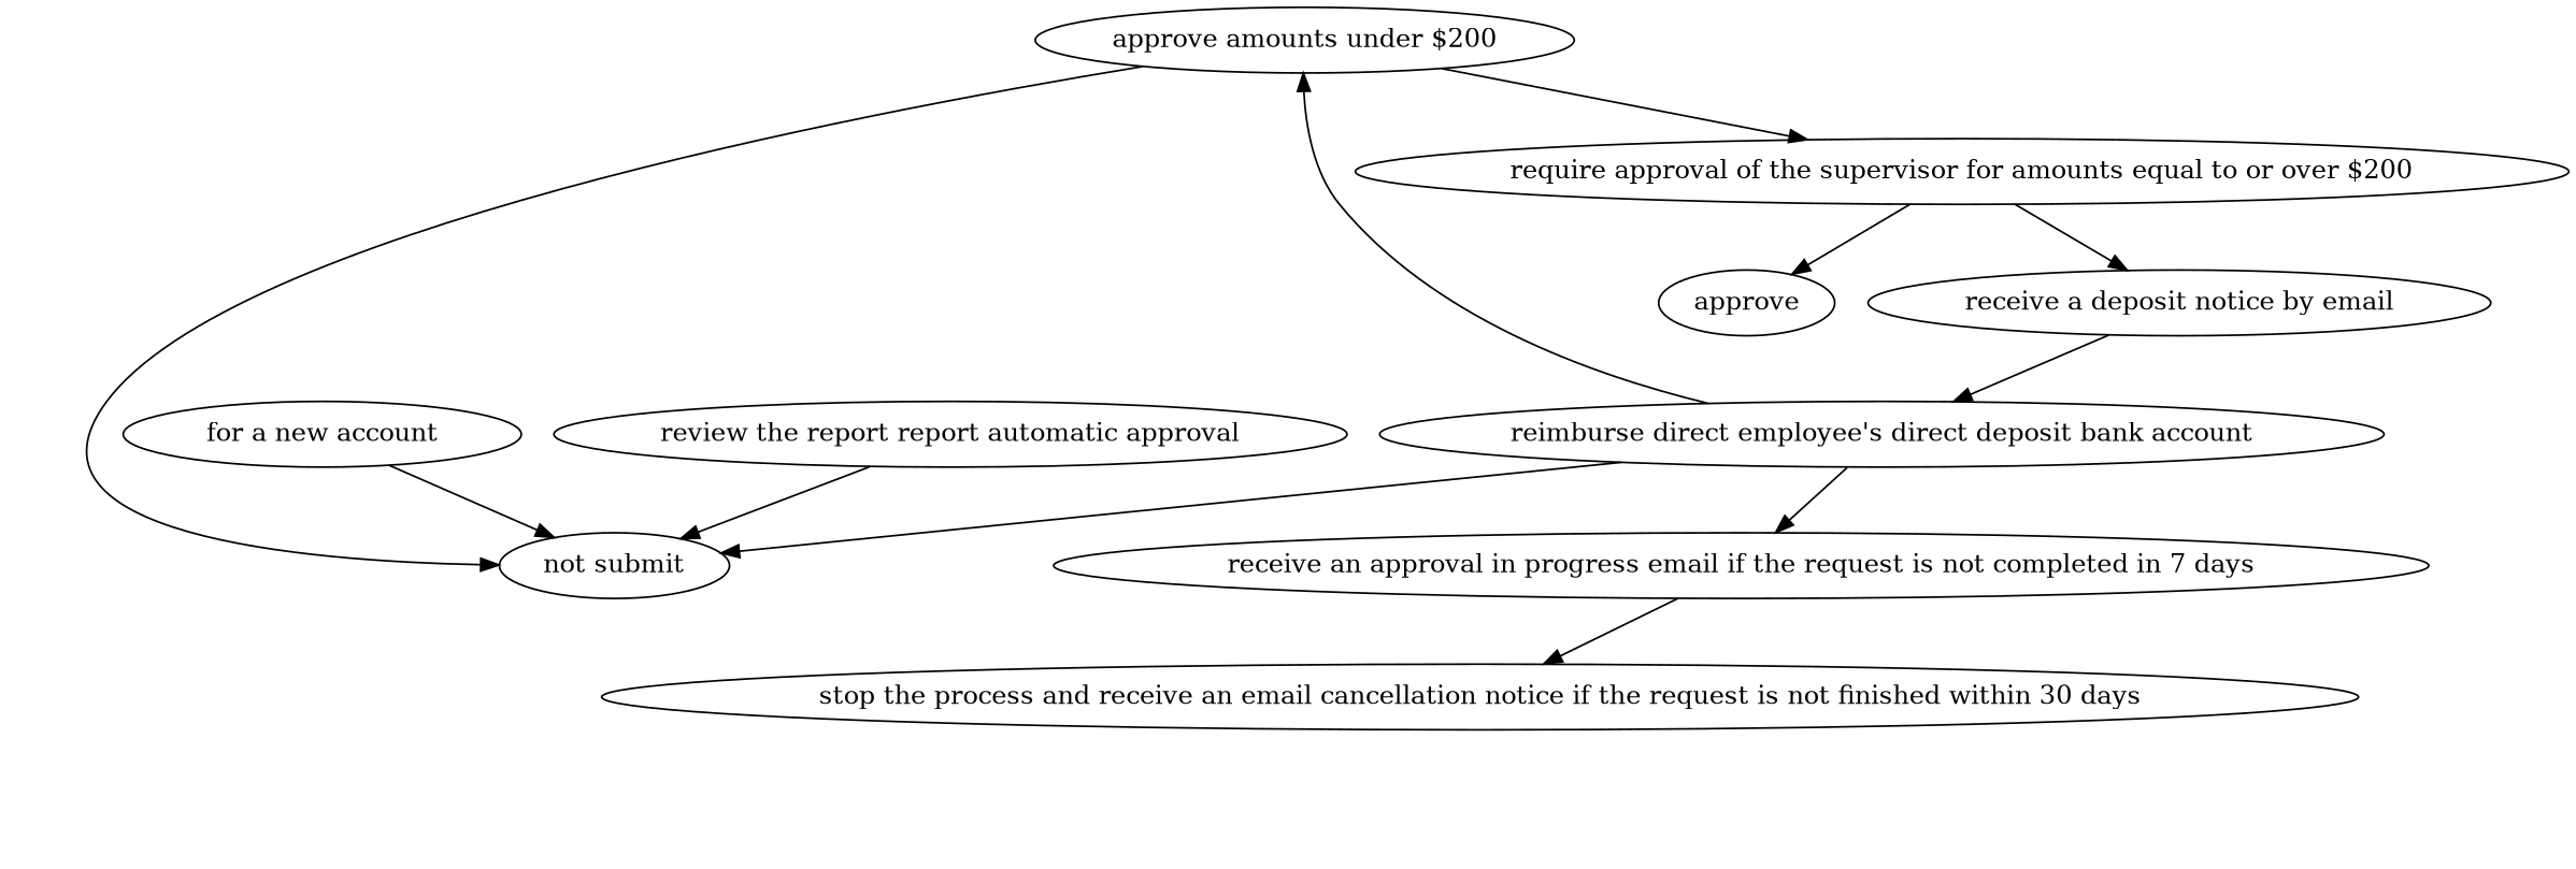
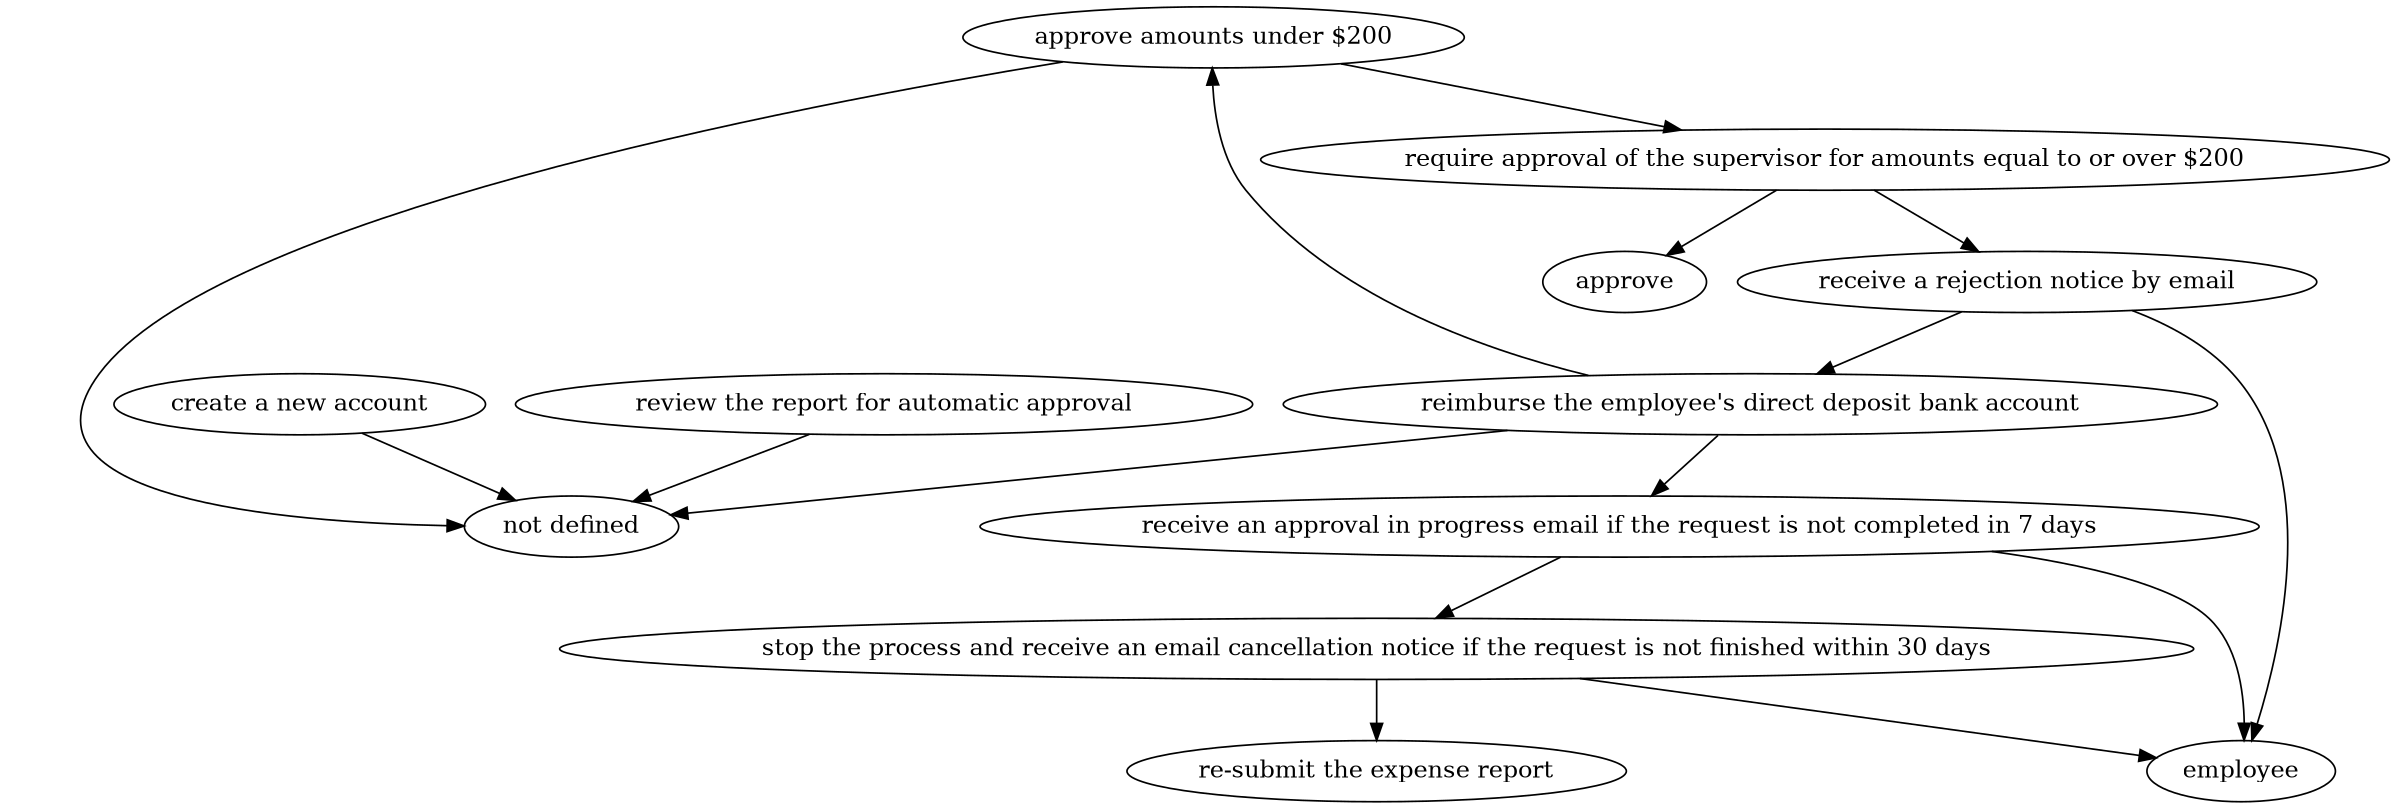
  strict digraph {
    edge [attrs="{'type': 'actor performer', 'label': 'actor performer'}"]
-   "create a new account" [attrs="{'type': 'Activity', 'label': 'create a new account'}" label="for a new account"]
-   "not defined" [attrs="{'type': 'Actor', 'label': 'not defined'}" label="not submit"]
-   "review the report for automatic approval" [attrs="{'type': 'Activity', 'label': 'review the report for automatic approval'}" label="review the report report automatic approval"]
+   "create a new account" [attrs="{'type': 'Activity', 'label': 'create a new account'}"]
+   "not defined" [attrs="{'type': 'Actor', 'label': 'not defined'}"]
+   "review the report for automatic approval" [attrs="{'type': 'Activity', 'label': 'review the report for automatic approval'}"]
    "approve amounts under $200" [attrs="{'type': 'Activity', 'label': 'approve amounts under $200'}"]
    "require approval of the supervisor for amounts equal to or over $200" [attrs="{'type': 'Activity', 'label': 'require approval of the supervisor for amounts equal to or over $200'}"]
-   "receive a rejection notice by email" [attrs="{'type': 'Activity', 'label': 'receive a rejection notice by email'}" label="receive a deposit notice by email"]
+   "receive a rejection notice by email" [attrs="{'type': 'Activity', 'label': 'receive a rejection notice by email'}"]
    n7 [attrs="{'type': 'Actor', 'label': 'supervisor'}" label=approve]
-   "reimburse the employee's direct deposit bank account" [attrs="{'type': 'Activity', 'label': \"reimburse the employee's direct deposit bank account\"}" label="reimburse direct employee's direct deposit bank account"]
+   "reimburse the employee's direct deposit bank account" [attrs="{'type': 'Activity', 'label': \"reimburse the employee's direct deposit bank account\"}"]
+   employee [attrs="{'type': 'Actor', 'label': 'employee'}"]
    "receive an approval in progress email if the request is not completed in 7 days" [attrs="{'type': 'Activity', 'label': 'receive an approval in progress email if the request is not completed in 7 days'}"]
    "stop the process and receive an email cancellation notice if the request is not finished within 30 days" [attrs="{'type': 'Activity', 'label': 'stop the process and receive an email cancellation notice if the request is not finished within 30 days'}"]
+   "re-submit the expense report" [attrs="{'type': 'Activity', 'label': 're-submit the expense report'}"]
    "create a new account" -> "not defined"
    "review the report for automatic approval" -> "not defined"
    "approve amounts under $200" -> "not defined"
    "approve amounts under $200" -> "require approval of the supervisor for amounts equal to or over $200" [attrs="{'type': 'flow', 'label': 'flow'}"]
    "require approval of the supervisor for amounts equal to or over $200" -> "receive a rejection notice by email" [attrs="{'type': 'flow', 'label': 'flow'}"]
    "require approval of the supervisor for amounts equal to or over $200" -> n7
    "receive a rejection notice by email" -> "reimburse the employee's direct deposit bank account" [attrs="{'type': 'flow', 'label': 'flow'}"]
+   "receive a rejection notice by email" -> employee
    "reimburse the employee's direct deposit bank account" -> "not defined"
    "reimburse the employee's direct deposit bank account" -> "approve amounts under $200" [attrs="{'type': 'flow', 'label': 'flow'}"]
    "reimburse the employee's direct deposit bank account" -> "receive an approval in progress email if the request is not completed in 7 days" [attrs="{'type': 'flow', 'label': 'flow'}"]
+   "receive an approval in progress email if the request is not completed in 7 days" -> employee
    "receive an approval in progress email if the request is not completed in 7 days" -> "stop the process and receive an email cancellation notice if the request is not finished within 30 days" [attrs="{'type': 'flow', 'label': 'flow'}"]
+   "stop the process and receive an email cancellation notice if the request is not finished within 30 days" -> employee
+   "stop the process and receive an email cancellation notice if the request is not finished within 30 days" -> "re-submit the expense report" [attrs="{'type': 'flow', 'label': 'flow'}"]
  }
